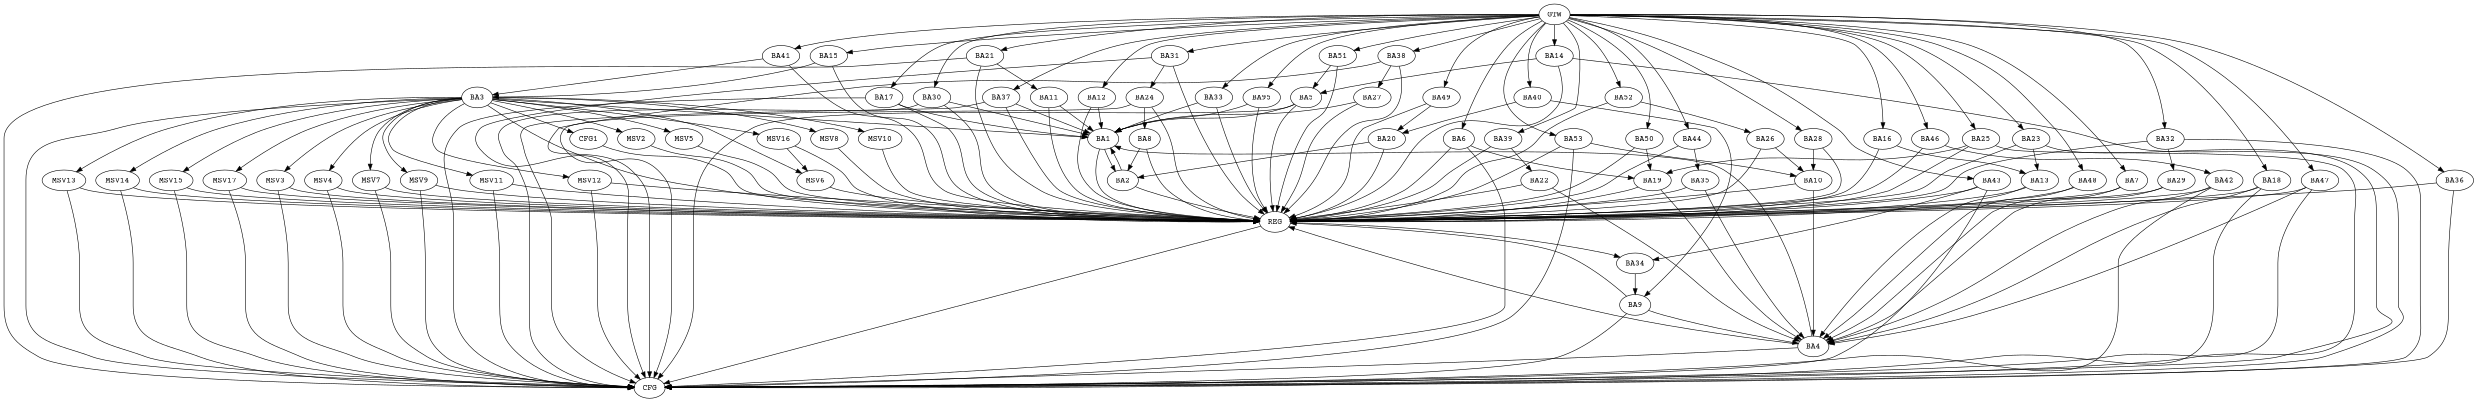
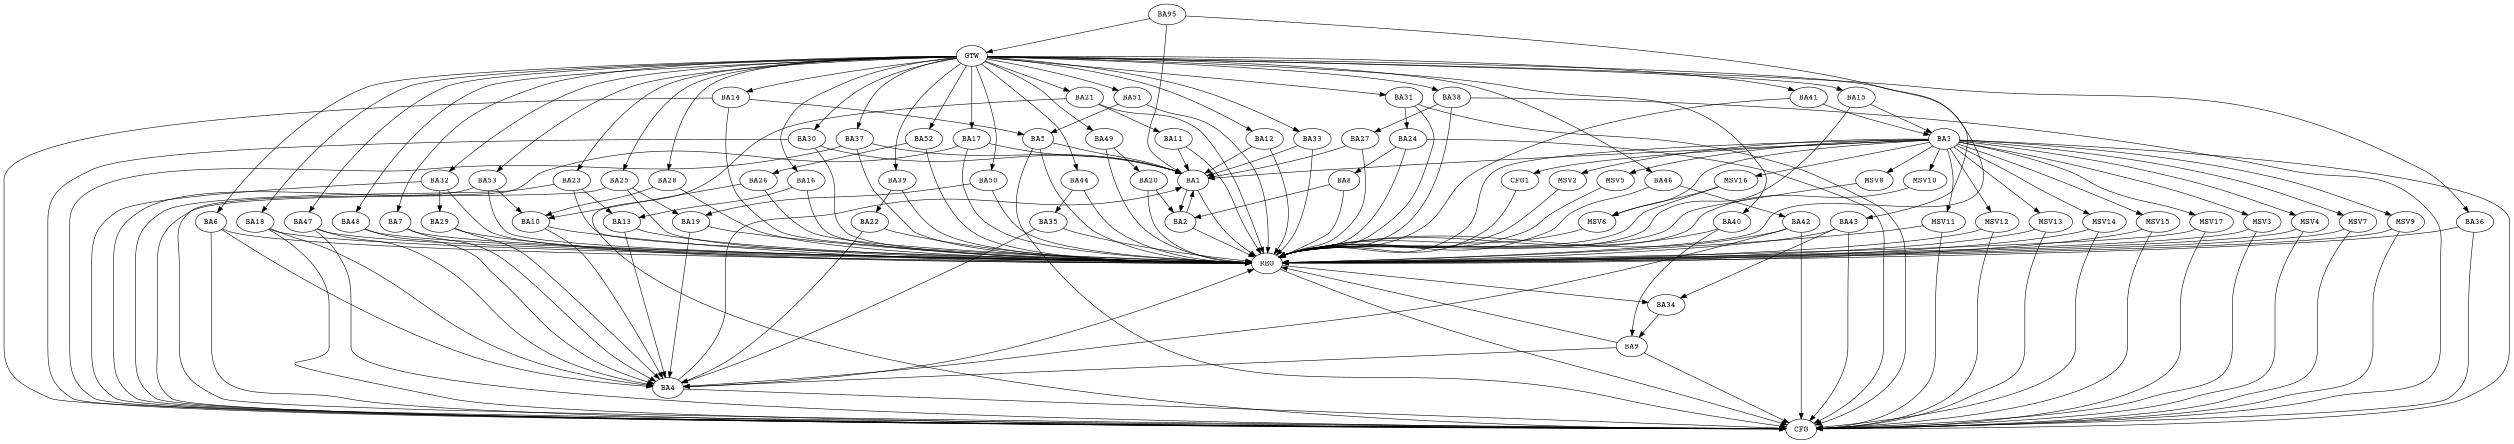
  strict digraph {
    fontname="Courier Prime"
    node [fontname="Courier Prime"]
    edge [fontname="Courier Prime"]
    n1 [label=BA1]
    n2 [label=BA2]
    n3 [label=REG]
    n4 [label=CFG]
    n5 [label=BA34]
    n6 [label=BA3]
    n7 [label=CFG1]
    n8 [label=MSV2]
    n9 [label=MSV3]
    n10 [label=MSV4]
    n11 [label=MSV5]
    n12 [label=MSV6]
    n13 [label=MSV7]
    n14 [label=MSV8]
    n15 [label=MSV9]
    n16 [label=MSV10]
    n17 [label=MSV11]
    n18 [label=MSV12]
    n19 [label=MSV13]
    n20 [label=MSV14]
    n21 [label=MSV15]
    n22 [label=MSV16]
    n23 [label=MSV17]
    n24 [label=BA4]
    n25 [label=BA5]
    n26 [label=BA6]
    n27 [label=BA7]
    n28 [label=BA8]
    n29 [label=BA9]
    n30 [label=BA10]
    n31 [label=BA11]
    n32 [label=BA12]
    n33 [label=BA13]
    n34 [label=BA14]
    n35 [label=BA15]
    n36 [label=BA16]
    n37 [label=BA17]
    n38 [label=BA18]
    n39 [label=BA19]
    n40 [label=BA20]
    n41 [label=BA21]
    n42 [label=BA22]
    n43 [label=BA23]
    n44 [label=BA24]
    n45 [label=BA25]
    n46 [label=BA26]
    n47 [label=BA27]
    n48 [label=BA28]
    n49 [label=BA29]
    n50 [label=BA30]
    n51 [label=BA31]
    n52 [label=BA32]
    n53 [label=BA33]
    n54 [label=BA35]
    n55 [label=BA36]
    n56 [label=BA37]
    n57 [label=BA38]
    n58 [label=BA39]
    n59 [label=BA40]
    n60 [label=BA41]
    n61 [label=BA42]
    n62 [label=BA43]
    n63 [label=BA44]
    n64 [label=BA95]
    n65 [label=BA46]
    n66 [label=BA47]
    n67 [label=BA48]
    n68 [label=BA49]
    n69 [label=BA50]
    n70 [label=BA51]
    n71 [label=BA52]
    n72 [label=BA53]
    n73 [label=GTW]
    n1 -> n2
    n1 -> n3
    n2 -> n1
    n2 -> n3
    n3 -> n4
    n3 -> n5
    n5 -> n29
    n6 -> n1
    n6 -> n3
    n6 -> n4
    n6 -> n7
    n6 -> n8
    n6 -> n9
    n6 -> n10
    n6 -> n11
    n6 -> n12
    n6 -> n13
    n6 -> n14
    n6 -> n15
    n6 -> n16
    n6 -> n17
    n6 -> n18
    n6 -> n19
    n6 -> n20
    n6 -> n21
    n6 -> n22
    n6 -> n23
    n7 -> n3
    n8 -> n3
    n9 -> n3
    n9 -> n4
    n10 -> n3
    n10 -> n4
    n11 -> n3
    n12 -> n3
    n13 -> n3
    n13 -> n4
    n14 -> n3
    n15 -> n3
    n15 -> n4
    n16 -> n3
    n17 -> n3
    n17 -> n4
    n18 -> n3
    n18 -> n4
    n19 -> n3
    n19 -> n4
    n20 -> n3
    n20 -> n4
    n21 -> n3
    n21 -> n4
    n22 -> n3
    n22 -> n12
    n23 -> n3
    n23 -> n4
    n24 -> n1
    n24 -> n3
    n24 -> n4
    n25 -> n1
    n25 -> n3
    n25 -> n4
    n26 -> n3
    n26 -> n4
-   n26 -> n39
+   n26 -> n24
    n27 -> n3
    n27 -> n24
    n28 -> n2
    n28 -> n3
    n29 -> n3
    n29 -> n4
    n29 -> n24
    n30 -> n3
    n30 -> n24
    n31 -> n1
    n31 -> n3
    n32 -> n1
    n32 -> n3
    n33 -> n3
    n33 -> n24
    n34 -> n3
    n34 -> n4
    n34 -> n25
    n35 -> n3
    n35 -> n6
    n36 -> n3
    n36 -> n33
    n37 -> n1
    n37 -> n3
    n37 -> n4
    n38 -> n3
    n38 -> n4
    n38 -> n24
    n39 -> n3
    n39 -> n24
    n40 -> n2
    n40 -> n3
    n41 -> n3
    n41 -> n4
    n41 -> n31
    n42 -> n3
    n42 -> n24
    n43 -> n3
    n43 -> n4
    n43 -> n33
    n44 -> n3
    n44 -> n4
    n44 -> n28
    n45 -> n3
    n45 -> n4
    n45 -> n39
    n46 -> n3
    n46 -> n30
    n47 -> n1
    n47 -> n3
    n48 -> n3
    n48 -> n30
    n49 -> n3
    n49 -> n24
    n50 -> n1
    n50 -> n3
    n50 -> n4
    n51 -> n3
    n51 -> n4
    n51 -> n44
    n52 -> n3
    n52 -> n4
    n52 -> n49
    n53 -> n1
    n53 -> n3
    n54 -> n3
    n54 -> n24
    n55 -> n3
    n55 -> n4
    n56 -> n1
    n56 -> n3
    n56 -> n4
    n57 -> n3
    n57 -> n4
    n57 -> n47
    n58 -> n3
    n58 -> n42
-   n59 -> n40
+   n59 -> n3
    n59 -> n29
    n60 -> n3
    n60 -> n6
    n61 -> n3
    n61 -> n4
    n61 -> n24
    n62 -> n3
    n62 -> n4
    n62 -> n5
    n63 -> n3
    n63 -> n54
    n64 -> n1
    n64 -> n3
    n65 -> n3
    n65 -> n61
    n66 -> n3
    n66 -> n4
    n66 -> n24
    n67 -> n3
    n67 -> n24
    n68 -> n3
    n68 -> n40
    n69 -> n3
    n69 -> n39
    n70 -> n3
    n70 -> n25
    n71 -> n3
    n71 -> n46
    n72 -> n3
    n72 -> n4
    n72 -> n30
    n73 -> n26
    n73 -> n27
    n73 -> n32
    n73 -> n34
    n73 -> n35
    n73 -> n36
    n73 -> n37
    n73 -> n38
    n73 -> n41
    n73 -> n43
    n73 -> n45
    n73 -> n48
    n73 -> n50
    n73 -> n51
    n73 -> n52
    n73 -> n53
    n73 -> n55
    n73 -> n56
    n73 -> n57
    n73 -> n58
    n73 -> n59
    n73 -> n60
    n73 -> n62
    n73 -> n63
-   n73 -> n64
+   n64 -> n73
    n73 -> n65
    n73 -> n66
    n73 -> n67
    n73 -> n68
    n73 -> n69
    n73 -> n70
    n73 -> n71
    n73 -> n72
  }
